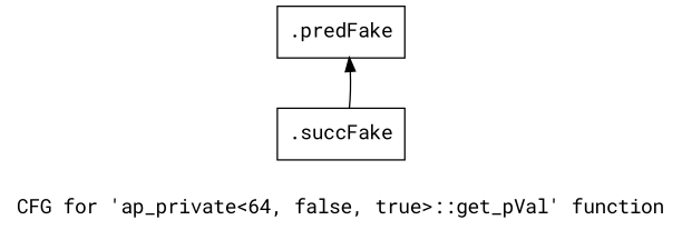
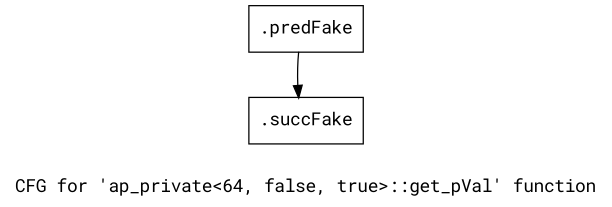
  digraph {
    label="CFG for 'ap_private\<64, false, true\>::get_pVal' function"
    fontname="Roboto Mono"
    node [shape=record fontname="Roboto Mono"]
    n1 [label="{.predFake}"]
    n2 [filename="/mnt/xilinx/Vitis_HLS/2021.2/include/etc/ap_private.h" label="{.succFake}" linenumber=1468]
-   n2 -> n1 [execusionnum=3 filename="/mnt/xilinx/Vitis_HLS/2021.2/include/etc/ap_private.h" fontname="Roboto Mono"]
+   n1 -> n2 [execusionnum=3 filename="/mnt/xilinx/Vitis_HLS/2021.2/include/etc/ap_private.h" fontname="Roboto Mono"]
  }
